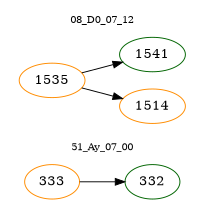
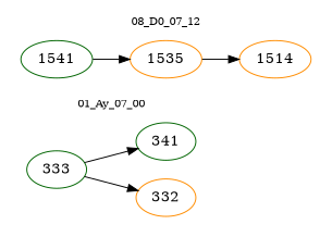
  digraph {
    rankdir=LR
    node [color=darkorange]
    edge [color=black]
-   n1 [label=333]
-   n2 [color=darkgreen label=332]
+   n1 [color=darkgreen label=333]
+   n2 [label=332]
+   n3 [color=darkgreen label=341]
    n4 [label=1535]
    n5 [label=1514]
    n6 [color=darkgreen label=1541]
    subgraph cluster_1 {
      color=white
      fontsize=10
-     label="51_Ay_07_00"
+     label="01_Ay_07_00"
      n1
      n2
+     n3
    }
    subgraph cluster_2 {
      color=white
      fontsize=10
      label="08_D0_07_12"
      n4
      n5
      n6
    }
    n1 -> n2
+   n1 -> n3
    n4 -> n5
-   n4 -> n6
+   n6 -> n4
  }
